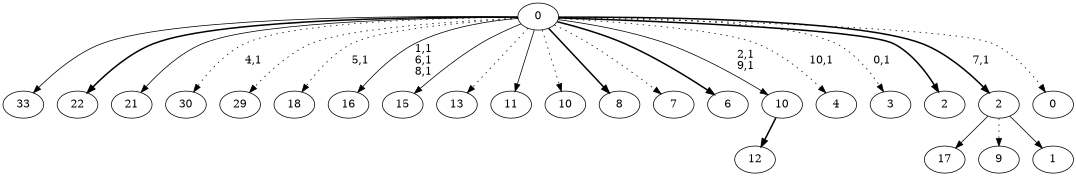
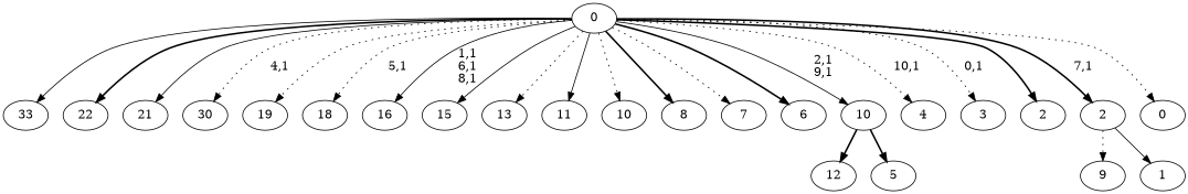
  digraph {
    edge [style=dotted]
    n1 [label=33]
    n2 [label=22]
    n3 [label=21]
    n4 [label=30]
-   n5 [label=29]
+   n5 [label=19]
    n6 [label=18]
-   n7 [label=17]
    n8 [label=16]
    n9 [label=15]
    n10 [label=13]
    n11 [label=12]
    n12 [label=11]
    n13 [label=10]
    n14 [label=9]
    n15 [label=8]
    n16 [label=7]
    n17 [label=6]
+   n18 [label=5]
    10
    n20 [label=4]
    n21 [label=3]
    n22 [label=2]
    n23 [label=1]
    2
    n25 [label=0]
    0
    10 -> n11 [style=bold]
-   2 -> n7 [style=solid]
+   10 -> n18 [style=bold]
    2 -> n14
    2 -> n23 [style=solid]
    0 -> n1 [style=solid]
    0 -> n2 [style=bold]
    0 -> n3 [style=solid]
    0 -> n4 [label="4,1"]
    0 -> n5
    0 -> n6 [label="5,1"]
    0 -> n8 [label="1,1\n6,1\n8,1" style=solid]
    0 -> n9 [style=solid]
    0 -> n10
    0 -> n12 [style=solid]
    0 -> n13
    0 -> n15 [style=bold]
    0 -> n16
    0 -> n17 [style=bold]
    0 -> 10 [label="2,1\n9,1" style=solid]
    0 -> n20 [label="10,1"]
    0 -> n21 [label="0,1"]
    0 -> n22 [style=bold]
    0 -> 2 [label="7,1" style=bold]
    0 -> n25
  }
